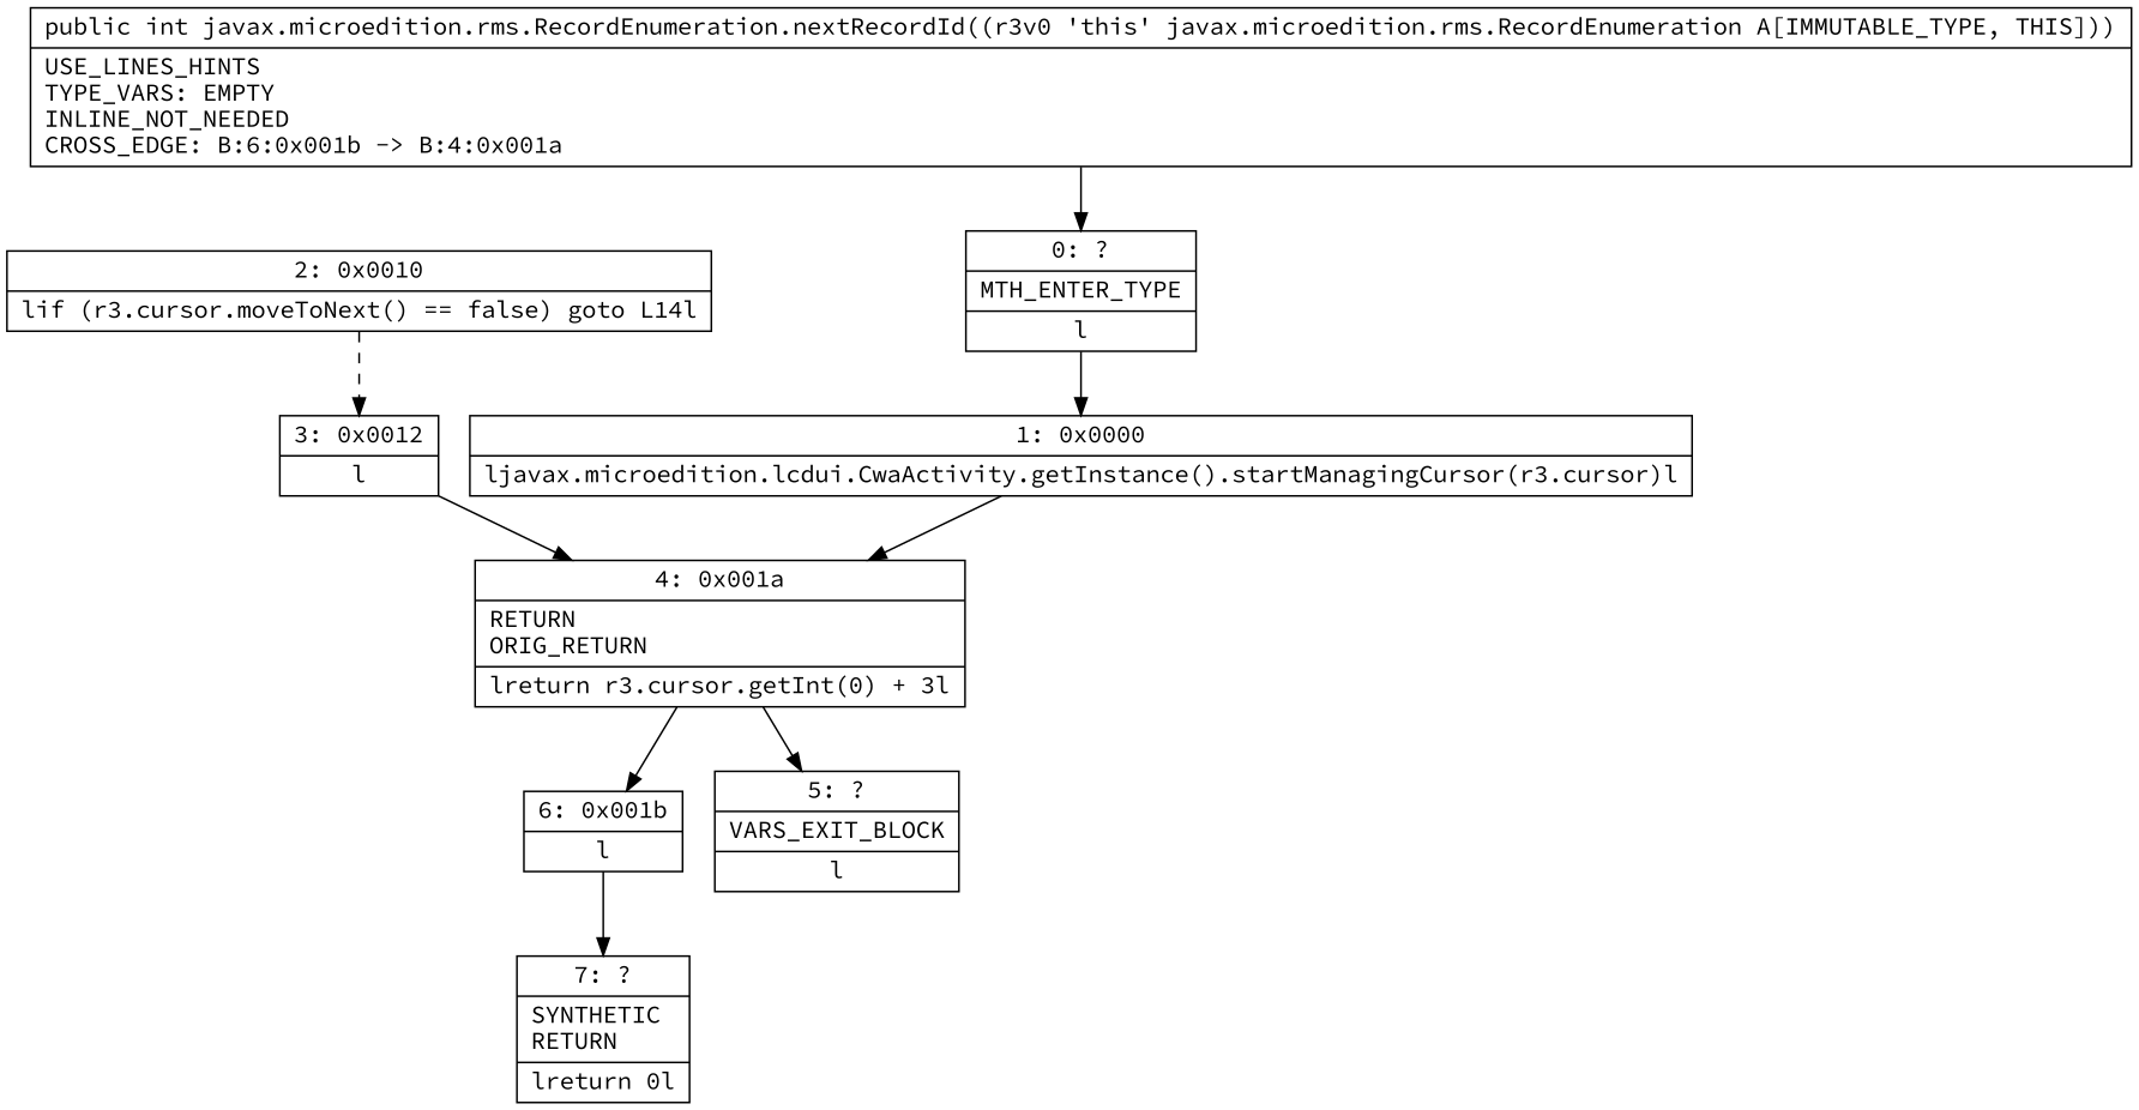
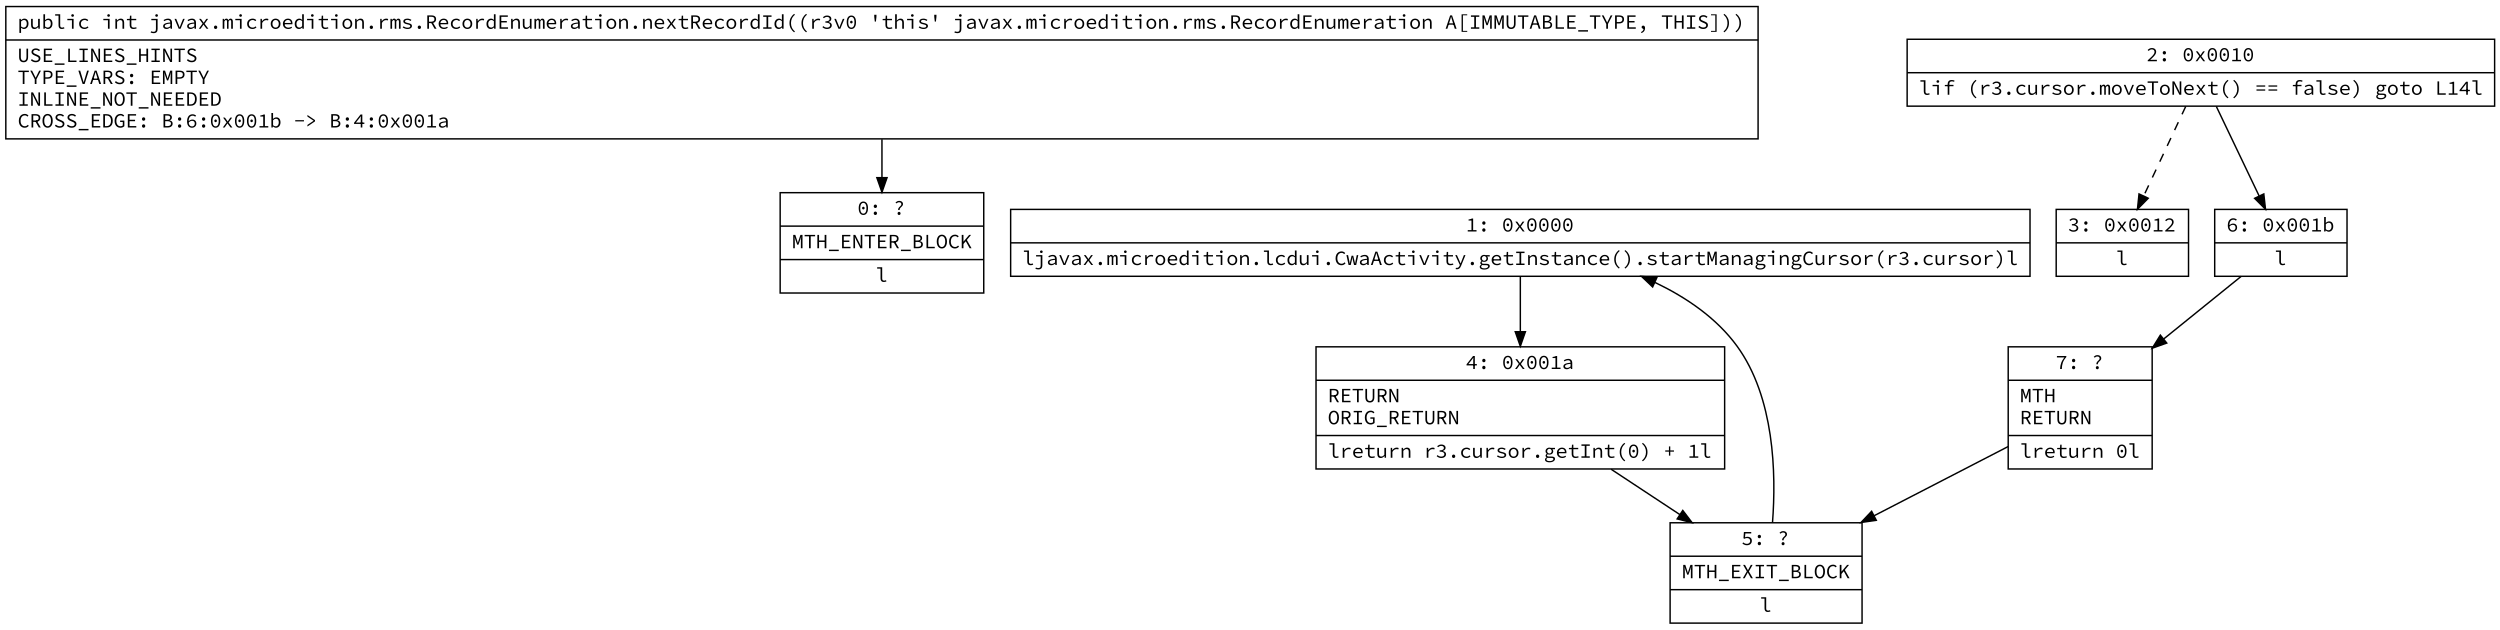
  digraph {
    fontname="Source Code Pro"
    node [fontname="Source Code Pro" shape=record]
    edge [fontname="Source Code Pro"]
-   n1 [label="{0\:\ ?|MTH_ENTER_TYPE\l|l}"]
+   n1 [label="{0\:\ ?|MTH_ENTER_BLOCK\l|l}"]
    n2 [label="{1\:\ 0x0000|ljavax.microedition.lcdui.CwaActivity.getInstance().startManagingCursor(r3.cursor)l}"]
-   n3 [label="{4\:\ 0x001a|RETURN\lORIG_RETURN\l|lreturn r3.cursor.getInt(0) + 3l}"]
+   n3 [label="{4\:\ 0x001a|RETURN\lORIG_RETURN\l|lreturn r3.cursor.getInt(0) + 1l}"]
    n4 [label="{2\:\ 0x0010|lif (r3.cursor.moveToNext() == false) goto L14l}"]
    n5 [label="{3\:\ 0x0012|l}"]
    n6 [label="{6\:\ 0x001b|l}"]
-   n7 [label="{7\:\ ?|SYNTHETIC\lRETURN\l|lreturn 0l}"]
-   n8 [label="{5\:\ ?|VARS_EXIT_BLOCK\l|l}"]
+   n7 [label="{7\:\ ?|MTH\lRETURN\l|lreturn 0l}"]
+   n8 [label="{5\:\ ?|MTH_EXIT_BLOCK\l|l}"]
    n9 [label="{public int javax.microedition.rms.RecordEnumeration.nextRecordId((r3v0 'this' javax.microedition.rms.RecordEnumeration A[IMMUTABLE_TYPE, THIS]))  | USE_LINES_HINTS\lTYPE_VARS: EMPTY\lINLINE_NOT_NEEDED\lCROSS_EDGE: B:6:0x001b \-\> B:4:0x001a\l}"]
-   n1 -> n2
+   n8 -> n2
    n2 -> n3
    n3 -> n8
    n4 -> n5 [style=dashed]
-   n3 -> n6
-   n5 -> n3
+   n4 -> n6
    n6 -> n7
+   n7 -> n8
    n9 -> n1
  }
